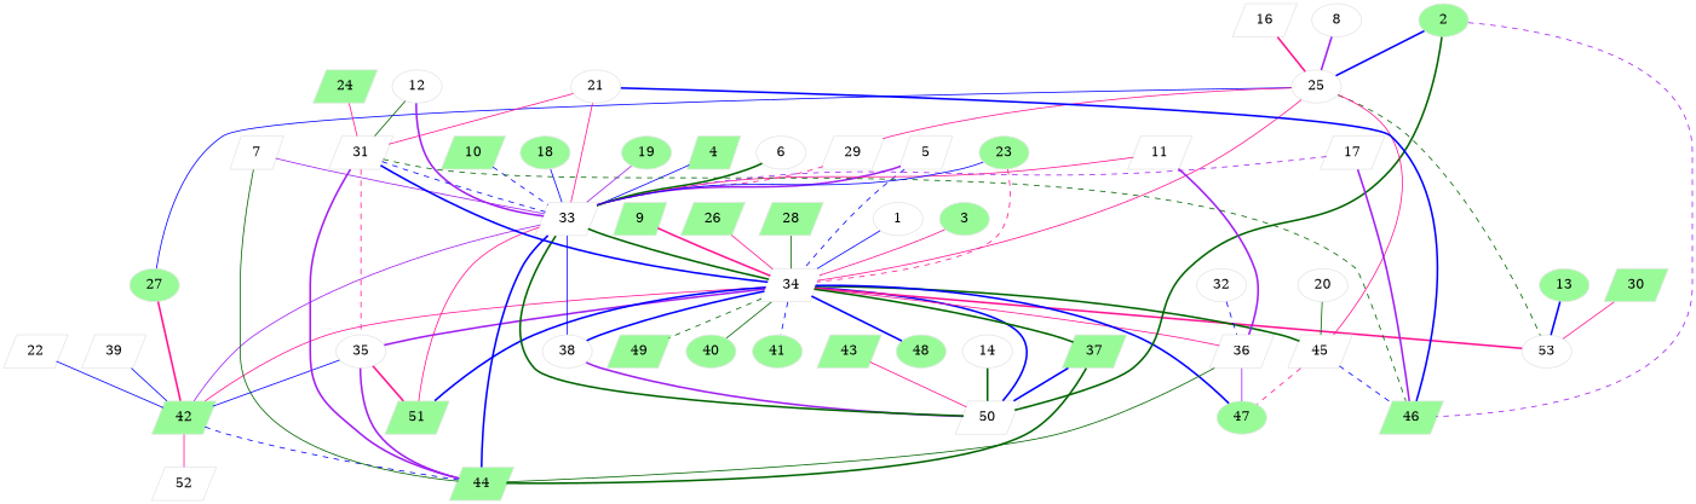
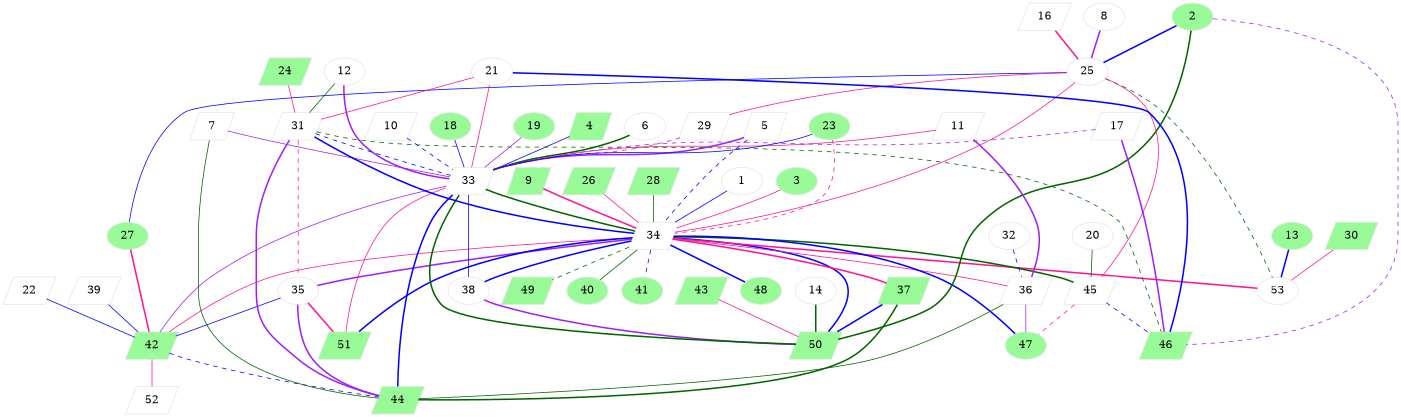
  graph {
    node [color=gray90 fillcolor=white shape=parallelogram style=filled]
    edge [color=blue style=solid weight=1.0]
    1 [shape=ellipse]
    34
-   50
+   50 [fillcolor=palegreen]
    36
    53 [shape=ellipse]
    45
    42 [fillcolor=palegreen]
    35 [shape=ellipse]
    38 [shape=ellipse]
    51 [fillcolor=palegreen]
    37 [fillcolor=palegreen]
    40 [fillcolor=palegreen shape=ellipse]
    41 [fillcolor=palegreen shape=ellipse]
    47 [fillcolor=palegreen shape=ellipse]
    48 [fillcolor=palegreen shape=ellipse]
    49 [fillcolor=palegreen]
    2 [fillcolor=palegreen shape=ellipse]
    25 [shape=ellipse]
    46 [fillcolor=palegreen]
    27 [fillcolor=palegreen shape=ellipse]
    29
    3 [fillcolor=palegreen shape=ellipse]
    4 [fillcolor=palegreen]
    33
    44 [fillcolor=palegreen]
    5
    6 [shape=ellipse]
    7
    8 [shape=ellipse]
    9 [fillcolor=palegreen]
-   10 [fillcolor=palegreen]
+   10
    11
    12 [shape=ellipse]
    31
    13 [fillcolor=palegreen shape=ellipse]
    14 [shape=ellipse]
    16
    17
    18 [fillcolor=palegreen shape=ellipse]
    19 [fillcolor=palegreen shape=ellipse]
    20 [shape=ellipse]
    21 [shape=ellipse]
    22
    52
    23 [fillcolor=palegreen shape=ellipse]
    24 [fillcolor=palegreen]
    26 [fillcolor=palegreen]
    28 [fillcolor=palegreen]
    30 [fillcolor=palegreen]
    32 [shape=ellipse]
    39
    43 [fillcolor=palegreen]
    1 -- 34
    34 -- 50 [style=bold]
    34 -- 36 [color=deeppink]
    34 -- 53 [color=deeppink style=bold]
    34 -- 45 [color=darkgreen style=bold]
    34 -- 42 [color=deeppink]
    34 -- 35 [color=purple style=bold]
    34 -- 38 [style=bold]
    34 -- 51 [style=bold]
-   34 -- 37 [color=darkgreen style=bold]
+   34 -- 37 [color=deeppink style=bold]
    34 -- 40 [color=darkgreen]
    34 -- 41 [style=dashed]
    34 -- 47 [style=bold]
    34 -- 48 [style=bold]
    34 -- 49 [color=darkgreen style=dashed]
    36 -- 47 [color=purple]
    36 -- 44 [color=darkgreen weight=3.0]
    45 -- 47 [color=deeppink style=dashed]
    45 -- 46 [style=dashed]
    42 -- 44 [style=dashed]
    42 -- 52 [color=deeppink]
    35 -- 42
    35 -- 51 [color=deeppink style=bold]
    35 -- 44 [color=purple style=bold]
    38 -- 50 [color=purple style=bold]
    37 -- 50 [style=bold]
    37 -- 44 [color=darkgreen style=bold]
    2 -- 50 [color=darkgreen style=bold]
    2 -- 25 [style=bold]
    2 -- 46 [color=purple style=dashed]
    25 -- 34 [color=deeppink]
    25 -- 53 [color=darkgreen style=dashed]
    25 -- 45 [color=deeppink]
    25 -- 27
    25 -- 29 [color=deeppink]
    27 -- 42 [color=deeppink style=bold]
    29 -- 33 [color=deeppink style=dashed]
    3 -- 34 [color=deeppink]
    4 -- 33
    33 -- 34 [color=darkgreen style=bold]
    33 -- 50 [color=darkgreen style=bold]
    33 -- 42 [color=purple]
    33 -- 38
    33 -- 51 [color=deeppink]
    33 -- 44 [style=bold]
    5 -- 34 [style=dashed]
    5 -- 33 [color=purple style=bold]
    6 -- 33 [color=darkgreen style=bold]
    7 -- 33 [color=purple]
    7 -- 44 [color=darkgreen]
    8 -- 25 [color=purple style=bold]
    9 -- 34 [color=deeppink style=bold]
    10 -- 33 [style=dashed]
    11 -- 36 [color=purple style=bold]
    11 -- 33 [color=deeppink]
    12 -- 33 [color=purple style=bold]
    12 -- 31 [color=darkgreen]
    31 -- 34 [style=bold]
    31 -- 35 [color=deeppink style=dashed]
    31 -- 46 [color=darkgreen style=dashed]
    31 -- 33 [style=dashed]
    31 -- 44 [color=purple style=bold]
    13 -- 53 [style=bold]
    14 -- 50 [color=darkgreen style=bold]
    16 -- 25 [color=deeppink style=bold]
    17 -- 46 [color=purple style=bold]
    17 -- 33 [color=purple style=dashed]
    18 -- 33
    19 -- 33 [color=purple]
    20 -- 45 [color=darkgreen]
    21 -- 46 [style=bold]
    21 -- 33 [color=deeppink]
    21 -- 31 [color=deeppink]
    22 -- 42
    23 -- 34 [color=deeppink style=dashed]
    23 -- 33
    24 -- 31 [color=deeppink]
    26 -- 34 [color=deeppink]
    28 -- 34 [color=darkgreen weight=2.0]
    30 -- 53 [color=deeppink]
    32 -- 36 [style=dashed]
    39 -- 42
    43 -- 50 [color=deeppink]
  }
